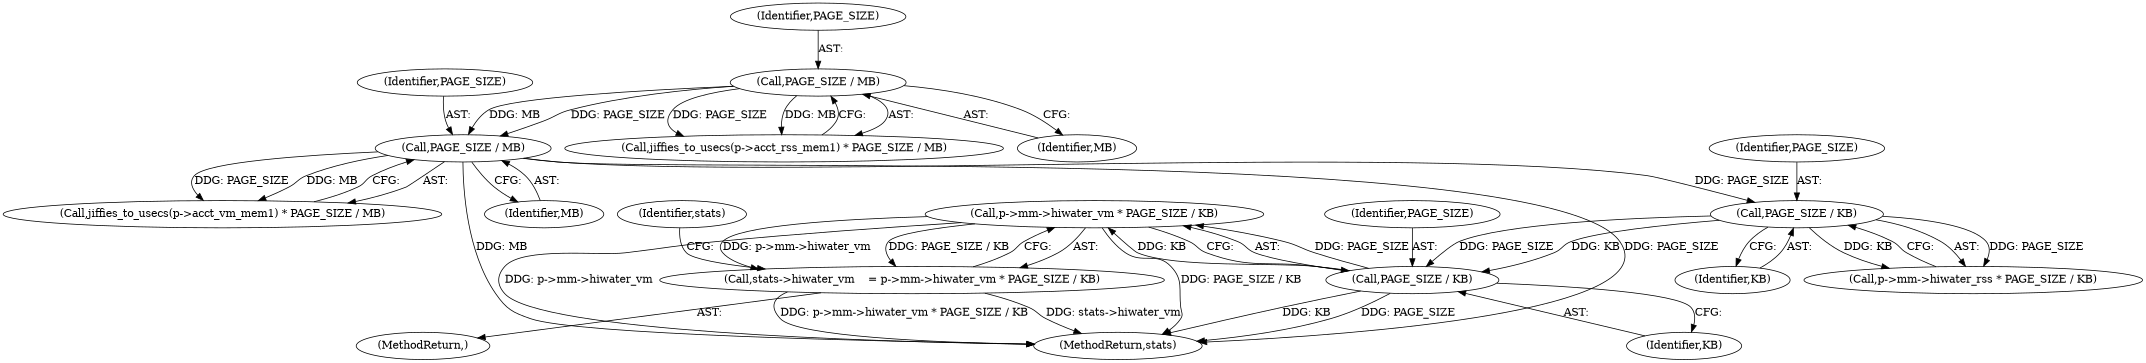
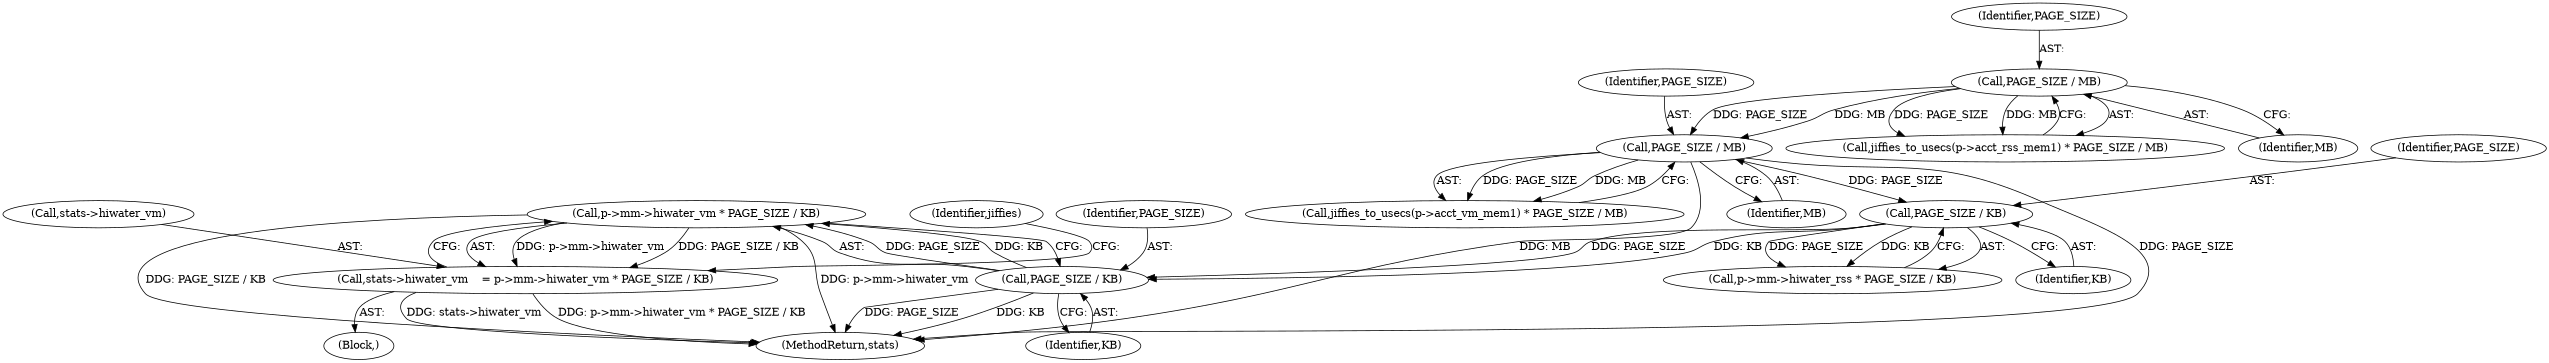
  digraph {
    n1 [label="(Call,p->mm->hiwater_vm * PAGE_SIZE / KB)"]
    n2 [label="(Call,PAGE_SIZE / KB)"]
    n3 [label="(Call,stats->hiwater_vm    = p->mm->hiwater_vm * PAGE_SIZE / KB)"]
    n4 [label="(MethodReturn,stats)"]
    n5 [label="(Identifier,KB)"]
-   n6 [label="(MethodReturn,)"]
+   n6 [label="(Block,)"]
    n7 [label="(Call,PAGE_SIZE / KB)"]
    n8 [label="(Call,p->mm->hiwater_rss * PAGE_SIZE / KB)"]
    n9 [label="(Identifier,KB)"]
    n10 [label="(Call,PAGE_SIZE / MB)"]
    n11 [label="(Call,jiffies_to_usecs(p->acct_vm_mem1) * PAGE_SIZE / MB)"]
    n12 [label="(Identifier,MB)"]
    n13 [label="(Call,PAGE_SIZE / MB)"]
    n14 [label="(Call,jiffies_to_usecs(p->acct_rss_mem1) * PAGE_SIZE / MB)"]
    n15 [label="(Identifier,MB)"]
    n16 [label="(Identifier,PAGE_SIZE)"]
    n17 [label="(Identifier,PAGE_SIZE)"]
    n18 [label="(Identifier,PAGE_SIZE)"]
-   n20 [label="(Identifier,stats)"]
+   n19 [label="(Call,stats->hiwater_vm)"]
+   n20 [label="(Identifier,jiffies)"]
    n21 [label="(Identifier,PAGE_SIZE)"]
    n1 -> n2 [label="CFG: "]
    n1 -> n3 [label="AST: "]
    n1 -> n3 [label="DDG: p->mm->hiwater_vm"]
    n1 -> n3 [label="DDG: PAGE_SIZE / KB"]
    n1 -> n4 [label="DDG: PAGE_SIZE / KB"]
    n1 -> n4 [label="DDG: p->mm->hiwater_vm"]
    n2 -> n1 [label="AST: "]
    n2 -> n1 [label="DDG: PAGE_SIZE"]
    n2 -> n1 [label="DDG: KB"]
    n2 -> n4 [label="DDG: KB"]
    n2 -> n4 [label="DDG: PAGE_SIZE"]
    n2 -> n5 [label="CFG: "]
    n3 -> n1 [label="CFG: "]
    n3 -> n4 [label="DDG: p->mm->hiwater_vm * PAGE_SIZE / KB"]
    n3 -> n4 [label="DDG: stats->hiwater_vm"]
    n3 -> n6 [label="AST: "]
    n5 -> n2 [label="AST: "]
    n7 -> n2 [label="DDG: PAGE_SIZE"]
    n7 -> n2 [label="DDG: KB"]
    n7 -> n8 [label="AST: "]
    n7 -> n8 [label="DDG: PAGE_SIZE"]
    n7 -> n8 [label="DDG: KB"]
    n7 -> n9 [label="CFG: "]
    n8 -> n7 [label="CFG: "]
    n9 -> n7 [label="AST: "]
    n10 -> n4 [label="DDG: PAGE_SIZE"]
    n10 -> n4 [label="DDG: MB"]
    n10 -> n7 [label="DDG: PAGE_SIZE"]
    n10 -> n11 [label="AST: "]
    n10 -> n11 [label="DDG: PAGE_SIZE"]
    n10 -> n11 [label="DDG: MB"]
    n10 -> n12 [label="CFG: "]
    n11 -> n10 [label="CFG: "]
    n12 -> n10 [label="AST: "]
    n13 -> n10 [label="DDG: PAGE_SIZE"]
    n13 -> n10 [label="DDG: MB"]
    n13 -> n14 [label="AST: "]
    n13 -> n14 [label="DDG: PAGE_SIZE"]
    n13 -> n14 [label="DDG: MB"]
    n13 -> n15 [label="CFG: "]
    n14 -> n13 [label="CFG: "]
    n15 -> n13 [label="AST: "]
    n16 -> n10 [label="AST: "]
    n17 -> n7 [label="AST: "]
    n18 -> n13 [label="AST: "]
+   n19 -> n3 [label="AST: "]
    n20 -> n3 [label="CFG: "]
    n21 -> n2 [label="AST: "]
  }
